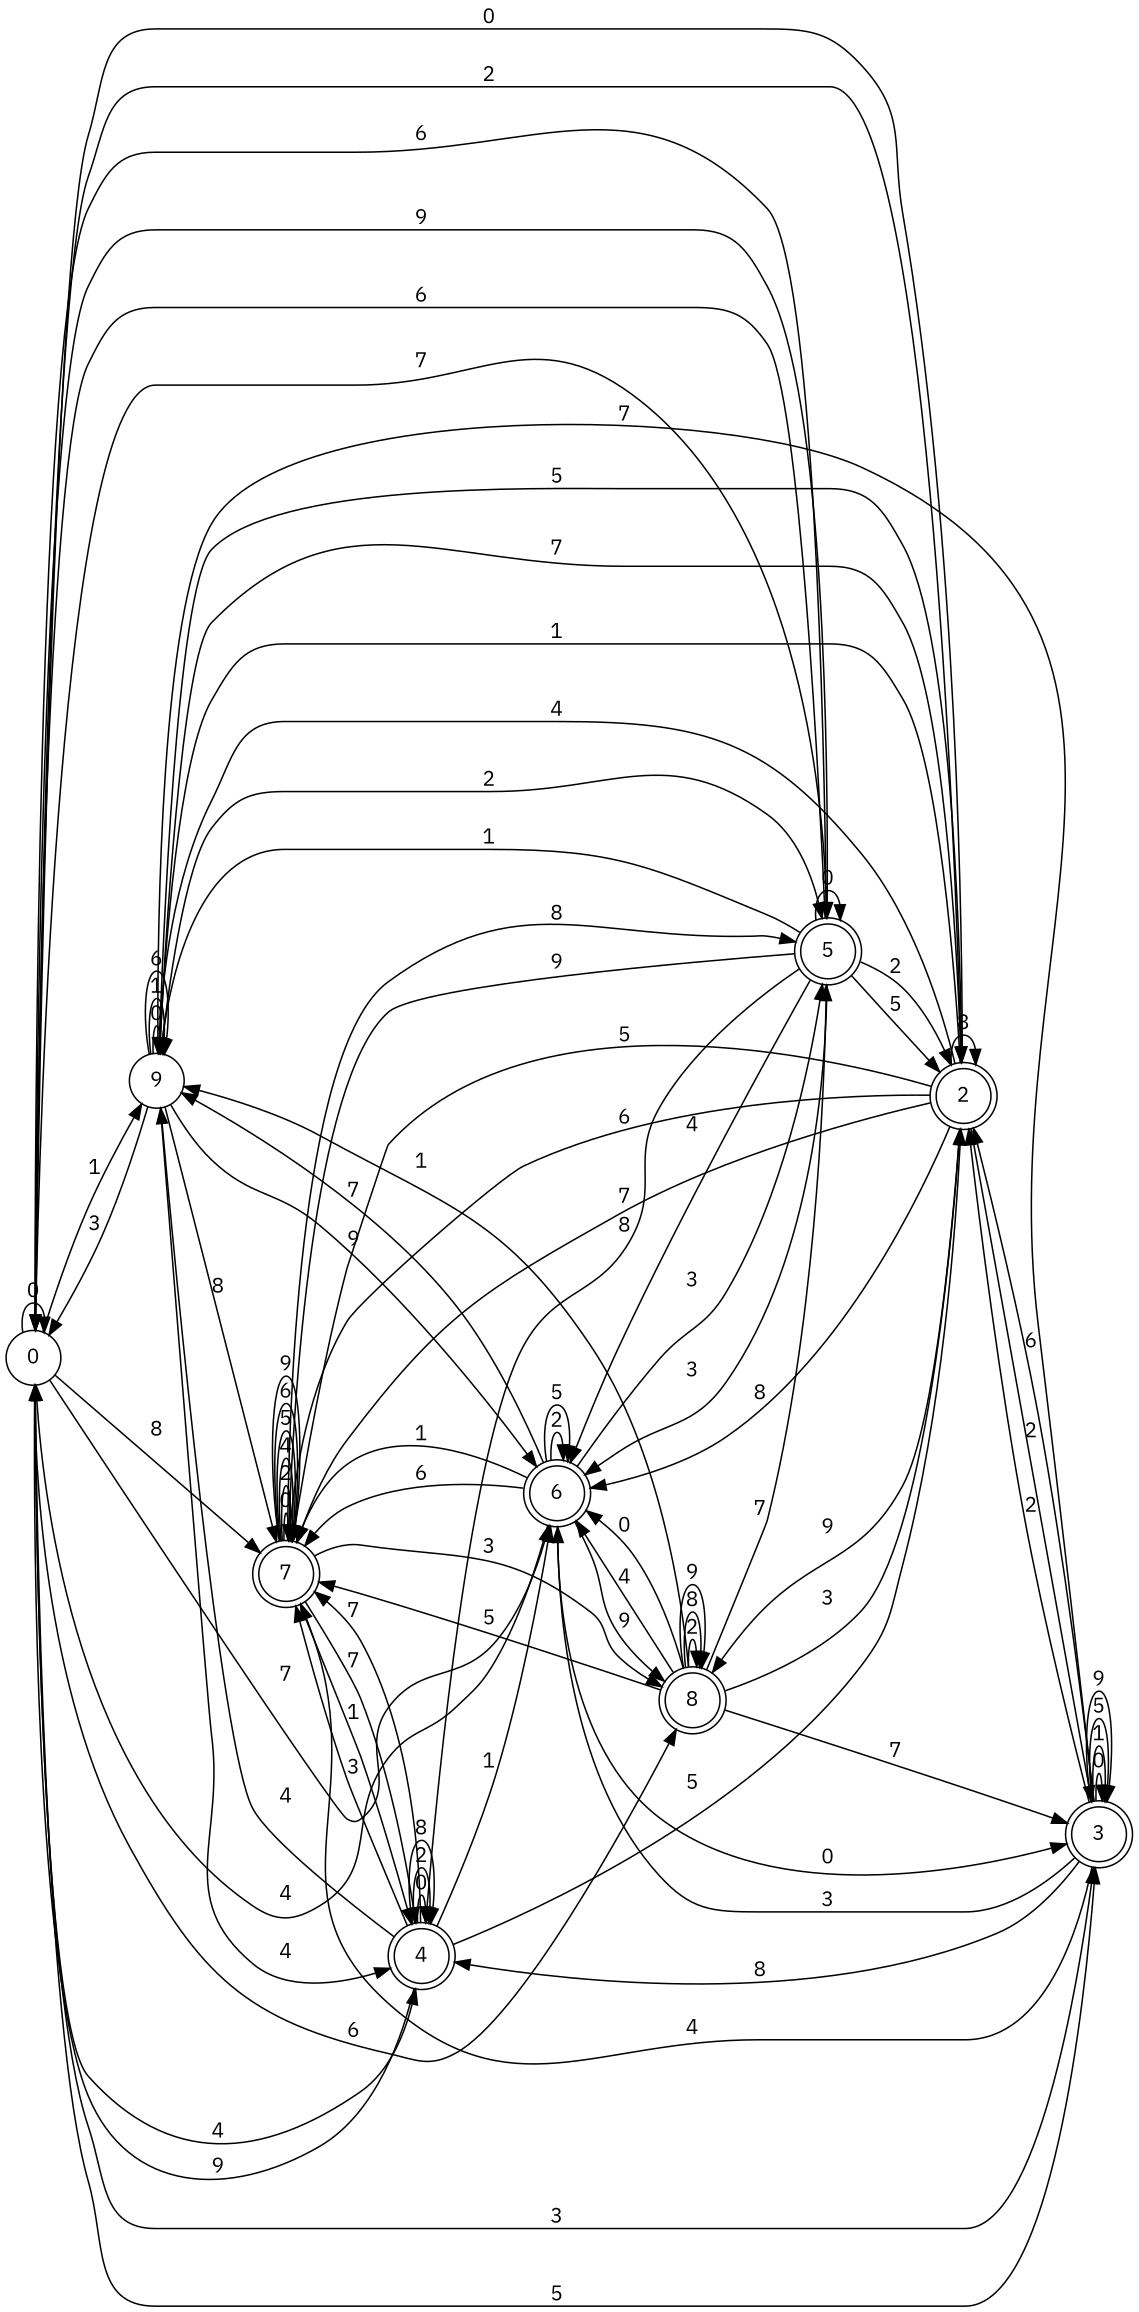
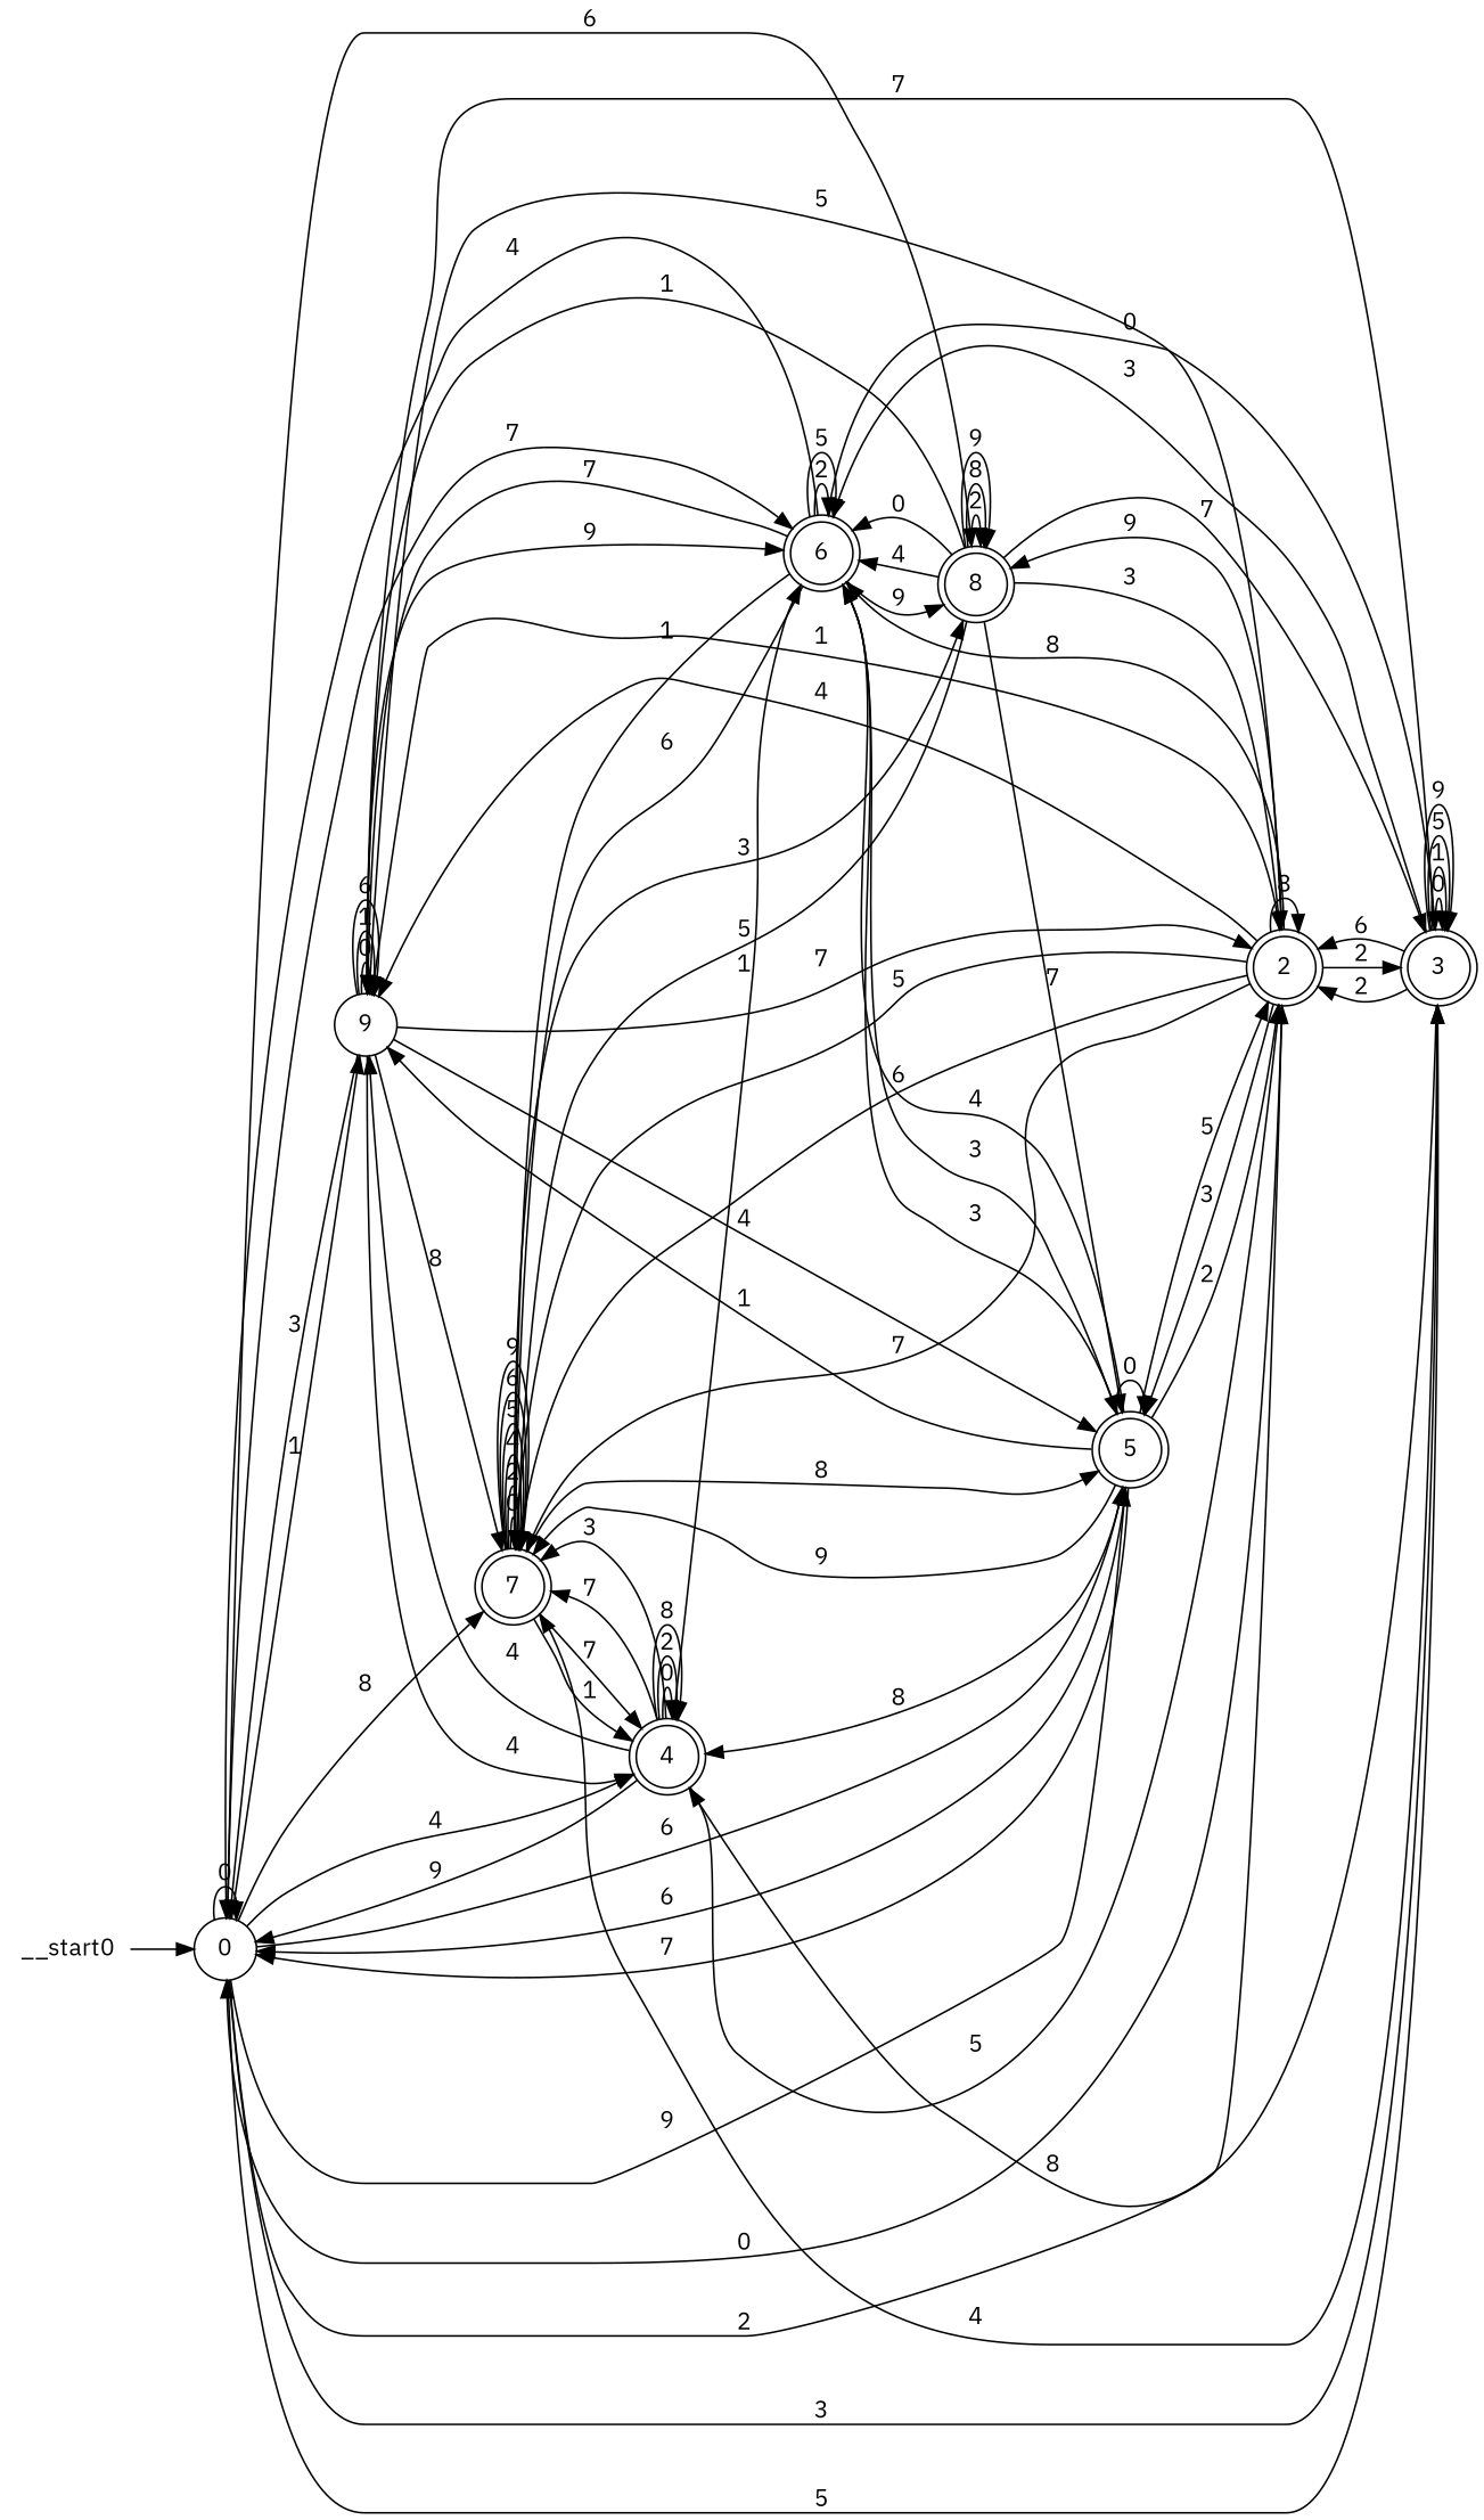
  digraph {
    fontname="IBM Plex Sans"
    rankdir=LR
    node [fontname="IBM Plex Sans" shape=doublecircle]
    edge [fontname="IBM Plex Sans"]
    n1 [label=0 shape=circle]
    n2 [label=9 shape=circle]
    n3 [label=2]
    n4 [label=3]
    n5 [label=4]
    n6 [label=5]
    n7 [label=6]
    n8 [label=7]
    n9 [label=8]
+   __start0 [height=0 shape=none width=0]
    n1 -> n1 [label=0]
    n1 -> n2 [label=1]
    n1 -> n3 [label=2]
    n1 -> n4 [label=3]
    n1 -> n4 [label=5]
    n1 -> n5 [label=4]
    n1 -> n6 [label=6]
    n1 -> n6 [label=9]
    n1 -> n7 [label=7]
    n1 -> n8 [label=8]
    n1 -> n9 [label=6]
    n2 -> n1 [label=3]
    n2 -> n2 [label=0]
    n2 -> n2 [label=1]
    n2 -> n2 [label=6]
    n2 -> n3 [label=5]
    n2 -> n3 [label=7]
    n2 -> n5 [label=4]
-   n2 -> n6 [label=2]
+   n2 -> n6 [label=4]
    n2 -> n7 [label=9]
    n2 -> n8 [label=8]
    n3 -> n1 [label=0]
    n3 -> n2 [label=1]
    n3 -> n2 [label=4]
    n3 -> n3 [label=8]
    n3 -> n4 [label=2]
+   n3 -> n6 [label=3]
    n3 -> n7 [label=8]
    n3 -> n8 [label=5]
    n3 -> n8 [label=6]
    n3 -> n8 [label=7]
    n3 -> n9 [label=9]
    n4 -> n2 [label=7]
    n4 -> n3 [label=2]
    n4 -> n3 [label=6]
    n4 -> n4 [label=0]
    n4 -> n4 [label=1]
    n4 -> n4 [label=5]
    n4 -> n4 [label=9]
    n4 -> n5 [label=8]
    n4 -> n7 [label=3]
    n4 -> n8 [label=4]
    n5 -> n1 [label=9]
    n5 -> n2 [label=4]
    n5 -> n3 [label=5]
    n5 -> n5 [label=0]
    n5 -> n5 [label=2]
    n5 -> n5 [label=8]
    n5 -> n7 [label=1]
    n5 -> n8 [label=3]
    n5 -> n8 [label=7]
    n6 -> n1 [label=6]
    n6 -> n1 [label=7]
    n6 -> n2 [label=1]
    n6 -> n3 [label=2]
    n6 -> n3 [label=5]
    n6 -> n5 [label=8]
    n6 -> n6 [label=0]
    n6 -> n7 [label=3]
    n6 -> n7 [label=4]
    n6 -> n8 [label=9]
    n7 -> n1 [label=4]
    n7 -> n2 [label=7]
    n7 -> n4 [label=0]
    n7 -> n6 [label=3]
    n7 -> n7 [label=2]
    n7 -> n7 [label=5]
    n7 -> n8 [label=1]
    n7 -> n8 [label=6]
    n7 -> n9 [label=9]
    n8 -> n5 [label=1]
    n8 -> n5 [label=7]
    n8 -> n6 [label=8]
    n8 -> n8 [label=0]
    n8 -> n8 [label=2]
    n8 -> n8 [label=4]
    n8 -> n8 [label=5]
    n8 -> n8 [label=6]
    n8 -> n8 [label=9]
    n8 -> n9 [label=3]
    n9 -> n2 [label=1]
    n9 -> n3 [label=3]
    n9 -> n4 [label=7]
    n9 -> n6 [label=7]
    n9 -> n7 [label=0]
    n9 -> n7 [label=4]
    n9 -> n8 [label=5]
    n9 -> n9 [label=2]
    n9 -> n9 [label=8]
    n9 -> n9 [label=9]
+   __start0 -> n1
  }
